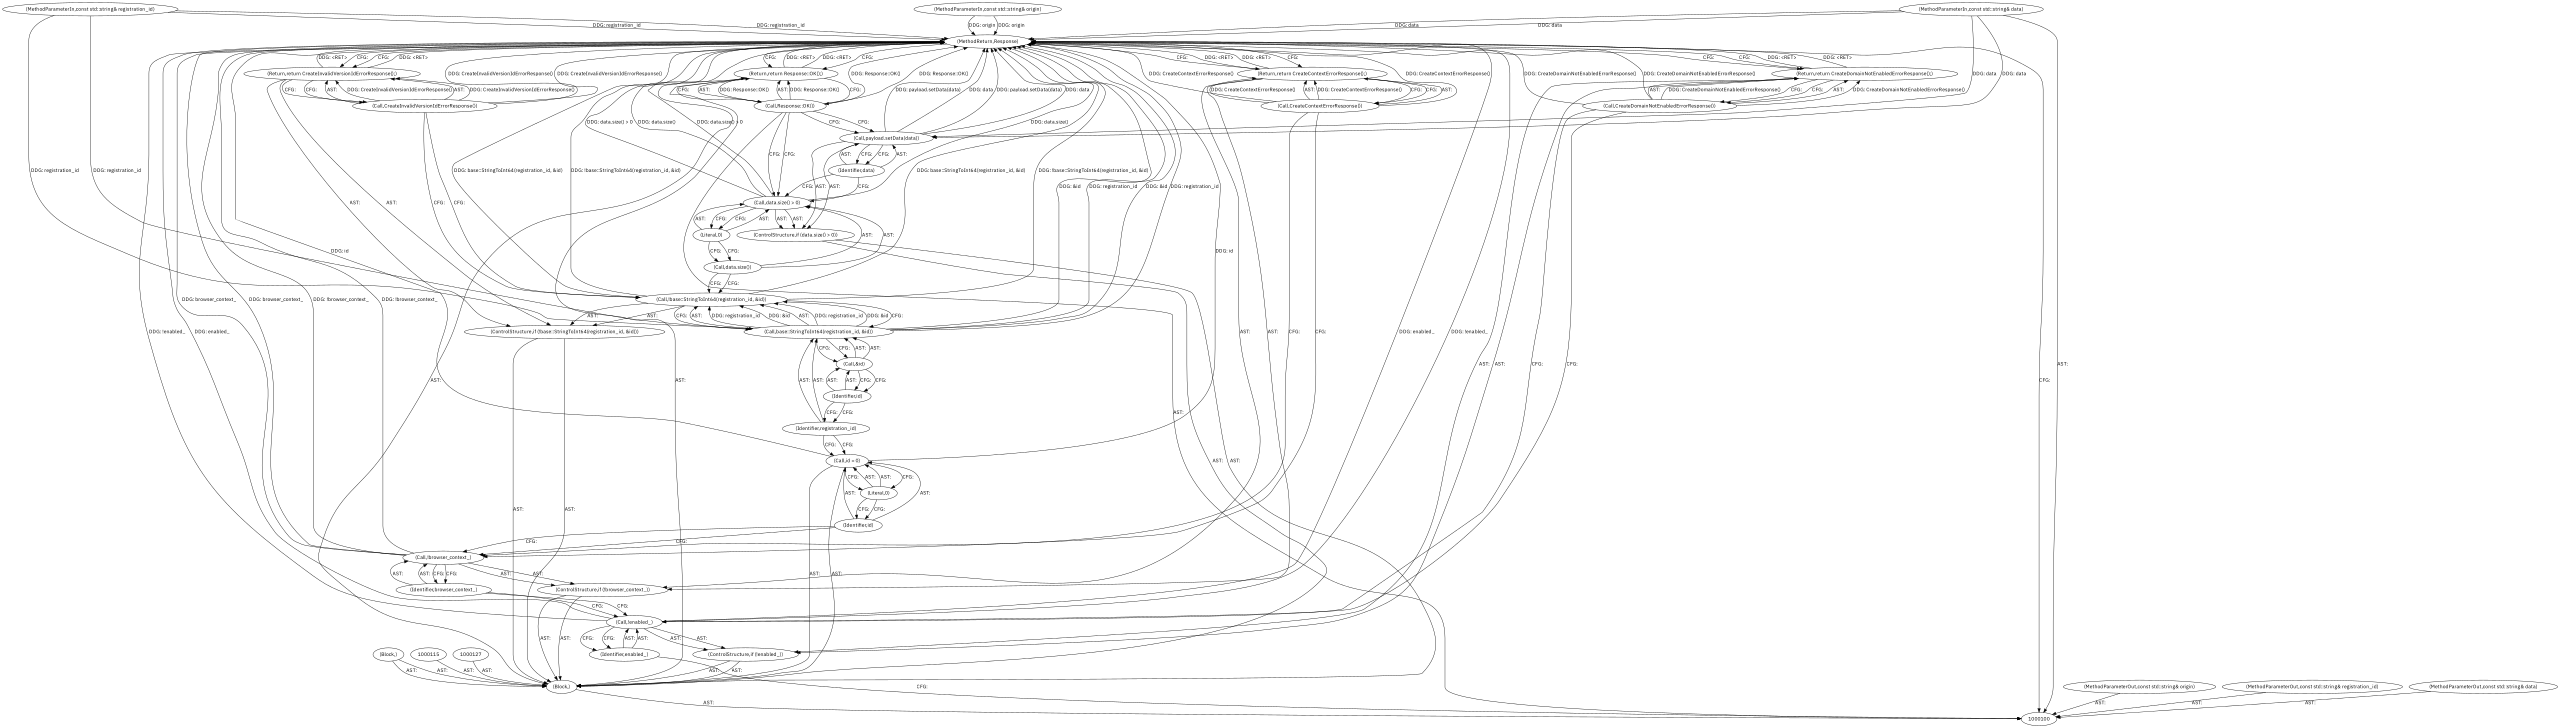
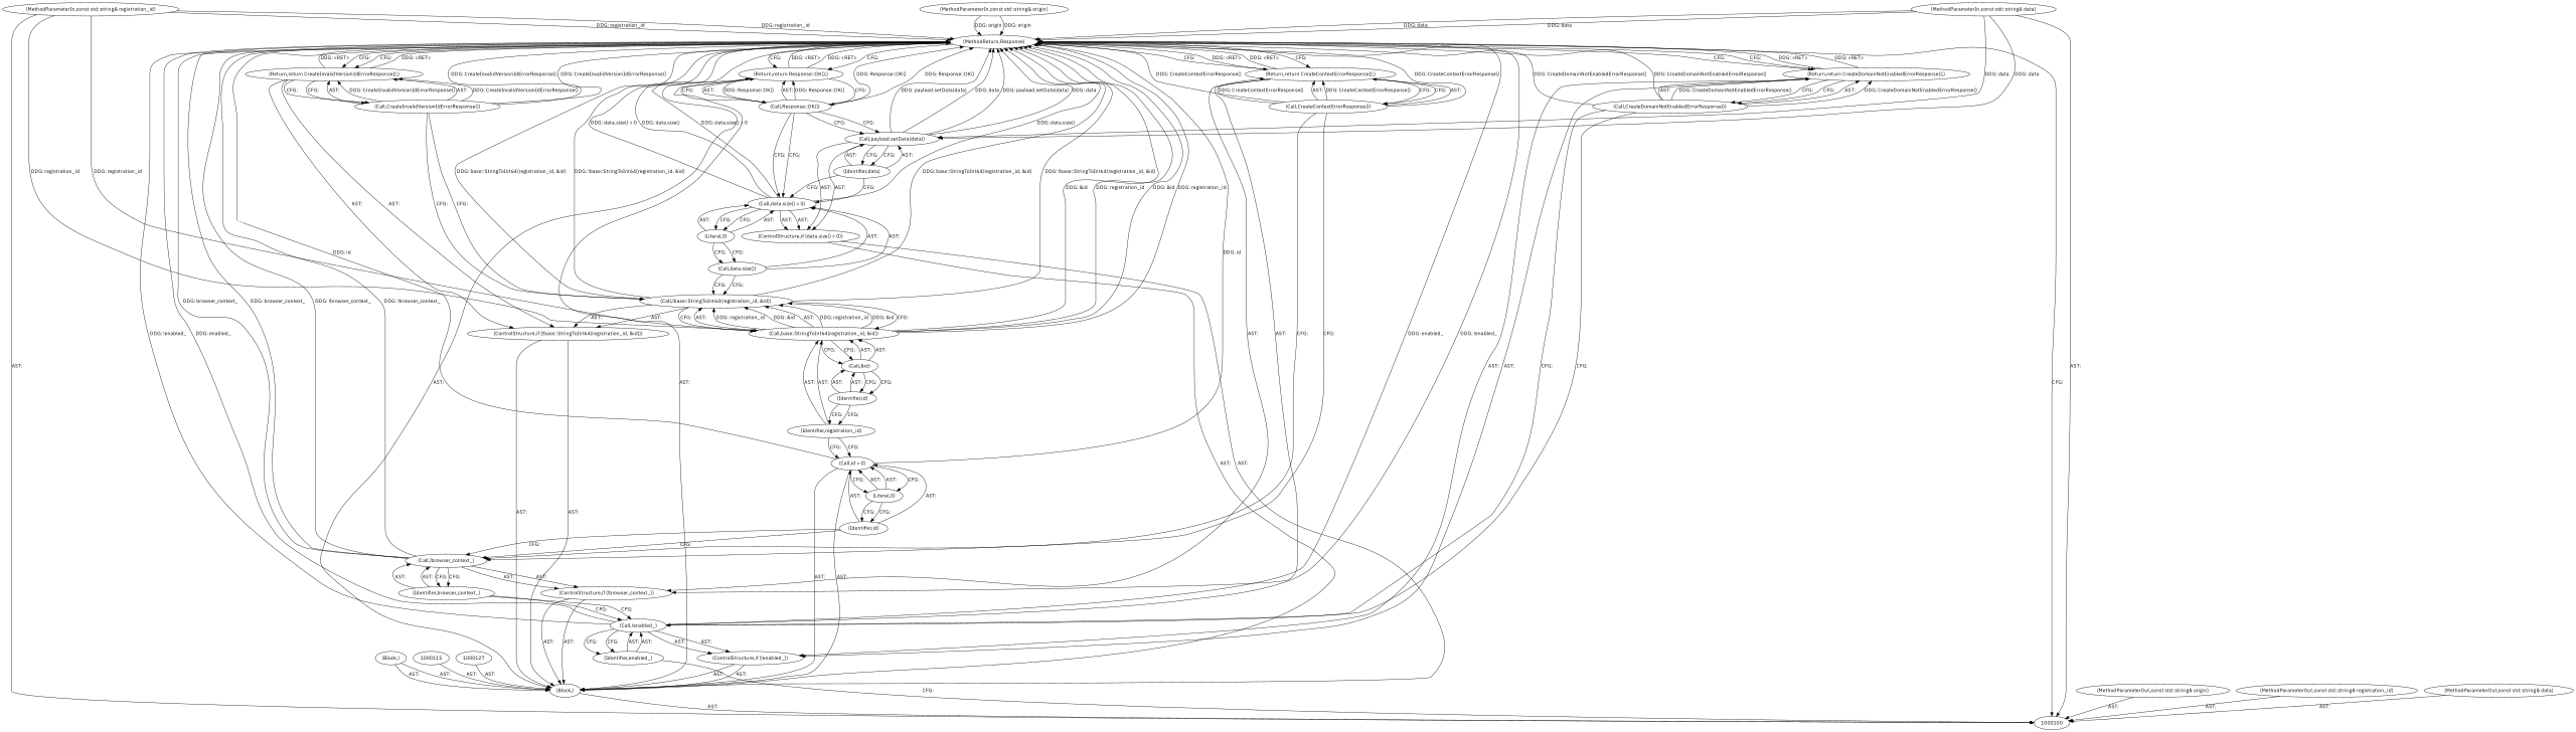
  digraph {
    fontname="IBM Plex Sans"
    node [fontname="IBM Plex Sans"]
    edge [fontname="IBM Plex Sans"]
    n1 [label="(MethodReturn,Response)"]
    n2 [label="(Return,return CreateInvalidVersionIdErrorResponse();)"]
    n3 [label="(Return,return Response::OK();)"]
    n4 [label="(Return,return CreateDomainNotEnabledErrorResponse();)"]
    n5 [label="(Return,return CreateContextErrorResponse();)"]
    1000100
    n7 [label="(ControlStructure,if (!base::StringToInt64(registration_id, &id)))"]
    n8 [label="(Call,CreateInvalidVersionIdErrorResponse())"]
    n9 [label="(Block,)"]
    n10 [label="(Call,Response::OK())"]
    n11 [label="(ControlStructure,if (!enabled_))"]
    n12 [label="(Call,CreateDomainNotEnabledErrorResponse())"]
    n13 [label="(ControlStructure,if (!browser_context_))"]
    n14 [label="(Call,CreateContextErrorResponse())"]
    n15 [label="(Identifier,registration_id)"]
    n16 [label="(Call,base::StringToInt64(registration_id, &id))"]
    n17 [label="(Call,id = 0)"]
    n18 [label="(Call,&id)"]
    n19 [label="(Call,!base::StringToInt64(registration_id, &id))"]
    n20 [label="(Literal,0)"]
    n21 [label="(Identifier,id)"]
    n22 [label="(Literal,0)"]
    n23 [label="(Call,data.size() > 0)"]
    n24 [label="(Call,data.size())"]
    n25 [label="(ControlStructure,if (data.size() > 0))"]
    n26 [label="(Identifier,data)"]
    n27 [label="(Call,payload.setData(data))"]
    n28 [label="(Block,)"]
    n29 [label="(MethodParameterIn,const std::string& origin)"]
    n30 [label="(MethodParameterOut,const std::string& origin)"]
    n31 [label="(MethodParameterIn,const std::string& registration_id)"]
    n32 [label="(MethodParameterOut,const std::string& registration_id)"]
    n33 [label="(MethodParameterIn,const std::string& data)"]
    n34 [label="(MethodParameterOut,const std::string& data)"]
    n35 [label="(Call,!enabled_)"]
    n36 [label="(Identifier,enabled_)"]
    n37 [label="(Call,!browser_context_)"]
    n38 [label="(Identifier,browser_context_)"]
    n39 [label="(Identifier,id)"]
    1000115
    1000127
    n1 -> n2 [label="CFG: "]
    n1 -> n2 [label="CFG: "]
    n1 -> n3 [label="CFG: "]
    n1 -> n3 [label="CFG: "]
    n1 -> n4 [label="CFG: "]
    n1 -> n4 [label="CFG: "]
    n1 -> n5 [label="CFG: "]
    n1 -> n5 [label="CFG: "]
    n1 -> 1000100 [label="CFG: "]
    n2 -> n1 [label="DDG: <RET>"]
    n2 -> n1 [label="DDG: <RET>"]
    n2 -> n7 [label="AST: "]
    n2 -> n7 [label="AST: "]
    n2 -> n8 [label="CFG: "]
    n2 -> n8 [label="CFG: "]
    n3 -> n1 [label="DDG: <RET>"]
    n3 -> n1 [label="DDG: <RET>"]
    n3 -> n9 [label="AST: "]
    n3 -> n9 [label="AST: "]
    n3 -> n10 [label="CFG: "]
    n3 -> n10 [label="CFG: "]
    n4 -> n1 [label="DDG: <RET>"]
    n4 -> n1 [label="DDG: <RET>"]
    n4 -> n11 [label="AST: "]
    n4 -> n11 [label="AST: "]
    n4 -> n12 [label="CFG: "]
    n4 -> n12 [label="CFG: "]
    n5 -> n1 [label="DDG: <RET>"]
    n5 -> n1 [label="DDG: <RET>"]
    n5 -> n13 [label="AST: "]
    n5 -> n13 [label="AST: "]
    n5 -> n14 [label="CFG: "]
    n5 -> n14 [label="CFG: "]
    n7 -> n9 [label="AST: "]
    n7 -> n9 [label="AST: "]
    n8 -> n1 [label="DDG: CreateInvalidVersionIdErrorResponse()"]
    n8 -> n1 [label="DDG: CreateInvalidVersionIdErrorResponse()"]
    n8 -> n2 [label="AST: "]
    n8 -> n2 [label="DDG: CreateInvalidVersionIdErrorResponse()"]
    n8 -> n2 [label="AST: "]
    n8 -> n2 [label="DDG: CreateInvalidVersionIdErrorResponse()"]
    n8 -> n19 [label="CFG: "]
    n8 -> n19 [label="CFG: "]
    n9 -> 1000100 [label="AST: "]
    n10 -> n1 [label="DDG: Response::OK()"]
    n10 -> n1 [label="DDG: Response::OK()"]
    n10 -> n3 [label="AST: "]
    n10 -> n3 [label="DDG: Response::OK()"]
    n10 -> n3 [label="AST: "]
    n10 -> n3 [label="DDG: Response::OK()"]
    n10 -> n23 [label="CFG: "]
    n10 -> n23 [label="CFG: "]
    n10 -> n27 [label="CFG: "]
    n10 -> n27 [label="CFG: "]
    n11 -> n9 [label="AST: "]
    n11 -> n9 [label="AST: "]
    n12 -> n1 [label="DDG: CreateDomainNotEnabledErrorResponse()"]
    n12 -> n1 [label="DDG: CreateDomainNotEnabledErrorResponse()"]
    n12 -> n4 [label="AST: "]
    n12 -> n4 [label="DDG: CreateDomainNotEnabledErrorResponse()"]
    n12 -> n4 [label="AST: "]
    n12 -> n4 [label="DDG: CreateDomainNotEnabledErrorResponse()"]
    n12 -> n35 [label="CFG: "]
    n12 -> n35 [label="CFG: "]
    n13 -> n9 [label="AST: "]
    n13 -> n9 [label="AST: "]
    n14 -> n1 [label="DDG: CreateContextErrorResponse()"]
    n14 -> n1 [label="DDG: CreateContextErrorResponse()"]
    n14 -> n5 [label="AST: "]
    n14 -> n5 [label="DDG: CreateContextErrorResponse()"]
    n14 -> n5 [label="AST: "]
    n14 -> n5 [label="DDG: CreateContextErrorResponse()"]
    n14 -> n37 [label="CFG: "]
    n14 -> n37 [label="CFG: "]
    n15 -> n16 [label="AST: "]
    n15 -> n16 [label="AST: "]
    n15 -> n17 [label="CFG: "]
    n15 -> n17 [label="CFG: "]
    n16 -> n1 [label="DDG: &id"]
    n16 -> n1 [label="DDG: registration_id"]
    n16 -> n1 [label="DDG: &id"]
    n16 -> n1 [label="DDG: registration_id"]
    n16 -> n18 [label="CFG: "]
    n16 -> n18 [label="CFG: "]
    n16 -> n19 [label="AST: "]
    n16 -> n19 [label="DDG: registration_id"]
    n16 -> n19 [label="DDG: &id"]
    n16 -> n19 [label="AST: "]
    n16 -> n19 [label="DDG: registration_id"]
    n16 -> n19 [label="DDG: &id"]
    n17 -> n1 [label="DDG: id"]
    n17 -> n1 [label="DDG: id"]
    n17 -> n9 [label="AST: "]
    n17 -> n9 [label="AST: "]
    n17 -> n20 [label="CFG: "]
    n17 -> n20 [label="CFG: "]
    n18 -> n16 [label="AST: "]
    n18 -> n16 [label="AST: "]
    n18 -> n21 [label="CFG: "]
    n18 -> n21 [label="CFG: "]
    n19 -> n1 [label="DDG: base::StringToInt64(registration_id, &id)"]
    n19 -> n1 [label="DDG: !base::StringToInt64(registration_id, &id)"]
    n19 -> n1 [label="DDG: base::StringToInt64(registration_id, &id)"]
    n19 -> n1 [label="DDG: !base::StringToInt64(registration_id, &id)"]
    n19 -> n7 [label="AST: "]
    n19 -> n7 [label="AST: "]
    n19 -> n16 [label="CFG: "]
    n19 -> n16 [label="CFG: "]
    n20 -> n17 [label="AST: "]
    n20 -> n17 [label="AST: "]
    n20 -> n39 [label="CFG: "]
    n20 -> n39 [label="CFG: "]
    n21 -> n15 [label="CFG: "]
    n21 -> n15 [label="CFG: "]
    n21 -> n18 [label="AST: "]
    n21 -> n18 [label="AST: "]
    n22 -> n23 [label="AST: "]
    n22 -> n23 [label="AST: "]
    n22 -> n24 [label="CFG: "]
    n22 -> n24 [label="CFG: "]
    n23 -> n1 [label="DDG: data.size()"]
    n23 -> n1 [label="DDG: data.size() > 0"]
    n23 -> n1 [label="DDG: data.size()"]
    n23 -> n1 [label="DDG: data.size() > 0"]
    n23 -> n22 [label="CFG: "]
    n23 -> n22 [label="CFG: "]
    n23 -> n25 [label="AST: "]
    n23 -> n25 [label="AST: "]
    n24 -> n19 [label="CFG: "]
    n24 -> n19 [label="CFG: "]
    n24 -> n23 [label="AST: "]
    n24 -> n23 [label="AST: "]
    n25 -> n9 [label="AST: "]
    n25 -> n9 [label="AST: "]
    n26 -> n23 [label="CFG: "]
    n26 -> n23 [label="CFG: "]
    n26 -> n27 [label="AST: "]
    n26 -> n27 [label="AST: "]
    n27 -> n1 [label="DDG: payload.setData(data)"]
    n27 -> n1 [label="DDG: data"]
    n27 -> n1 [label="DDG: payload.setData(data)"]
    n27 -> n1 [label="DDG: data"]
    n27 -> n25 [label="AST: "]
    n27 -> n25 [label="AST: "]
    n27 -> n26 [label="CFG: "]
    n27 -> n26 [label="CFG: "]
    n28 -> n9 [label="AST: "]
    n28 -> n9 [label="AST: "]
    n29 -> n1 [label="DDG: origin"]
    n29 -> n1 [label="DDG: origin"]
    n30 -> 1000100 [label="AST: "]
    n31 -> n1 [label="DDG: registration_id"]
    n31 -> n1 [label="DDG: registration_id"]
-   n10 -> 1000100 [label="AST: "]
+   n31 -> 1000100 [label="AST: "]
    n31 -> n16 [label="DDG: registration_id"]
    n31 -> n16 [label="DDG: registration_id"]
    n32 -> 1000100 [label="AST: "]
    n33 -> n1 [label="DDG: data"]
    n33 -> n1 [label="DDG: data"]
    n33 -> 1000100 [label="AST: "]
    n33 -> n27 [label="DDG: data"]
    n33 -> n27 [label="DDG: data"]
    n34 -> 1000100 [label="AST: "]
    n35 -> n1 [label="DDG: enabled_"]
    n35 -> n1 [label="DDG: !enabled_"]
    n35 -> n1 [label="DDG: enabled_"]
    n35 -> n1 [label="DDG: !enabled_"]
    n35 -> n11 [label="AST: "]
    n35 -> n11 [label="AST: "]
    n35 -> n36 [label="CFG: "]
    n35 -> n36 [label="CFG: "]
    n36 -> 1000100 [label="CFG: "]
    n36 -> n35 [label="AST: "]
    n36 -> n35 [label="AST: "]
    n37 -> n1 [label="DDG: browser_context_"]
    n37 -> n1 [label="DDG: !browser_context_"]
    n37 -> n1 [label="DDG: browser_context_"]
    n37 -> n1 [label="DDG: !browser_context_"]
    n37 -> n13 [label="AST: "]
    n37 -> n13 [label="AST: "]
    n37 -> n38 [label="CFG: "]
    n37 -> n38 [label="CFG: "]
    n38 -> n35 [label="CFG: "]
    n38 -> n35 [label="CFG: "]
    n38 -> n37 [label="AST: "]
    n38 -> n37 [label="AST: "]
    n39 -> n17 [label="AST: "]
    n39 -> n17 [label="AST: "]
    n39 -> n37 [label="CFG: "]
    n39 -> n37 [label="CFG: "]
    1000115 -> n9 [label="AST: "]
    1000127 -> n9 [label="AST: "]
  }
